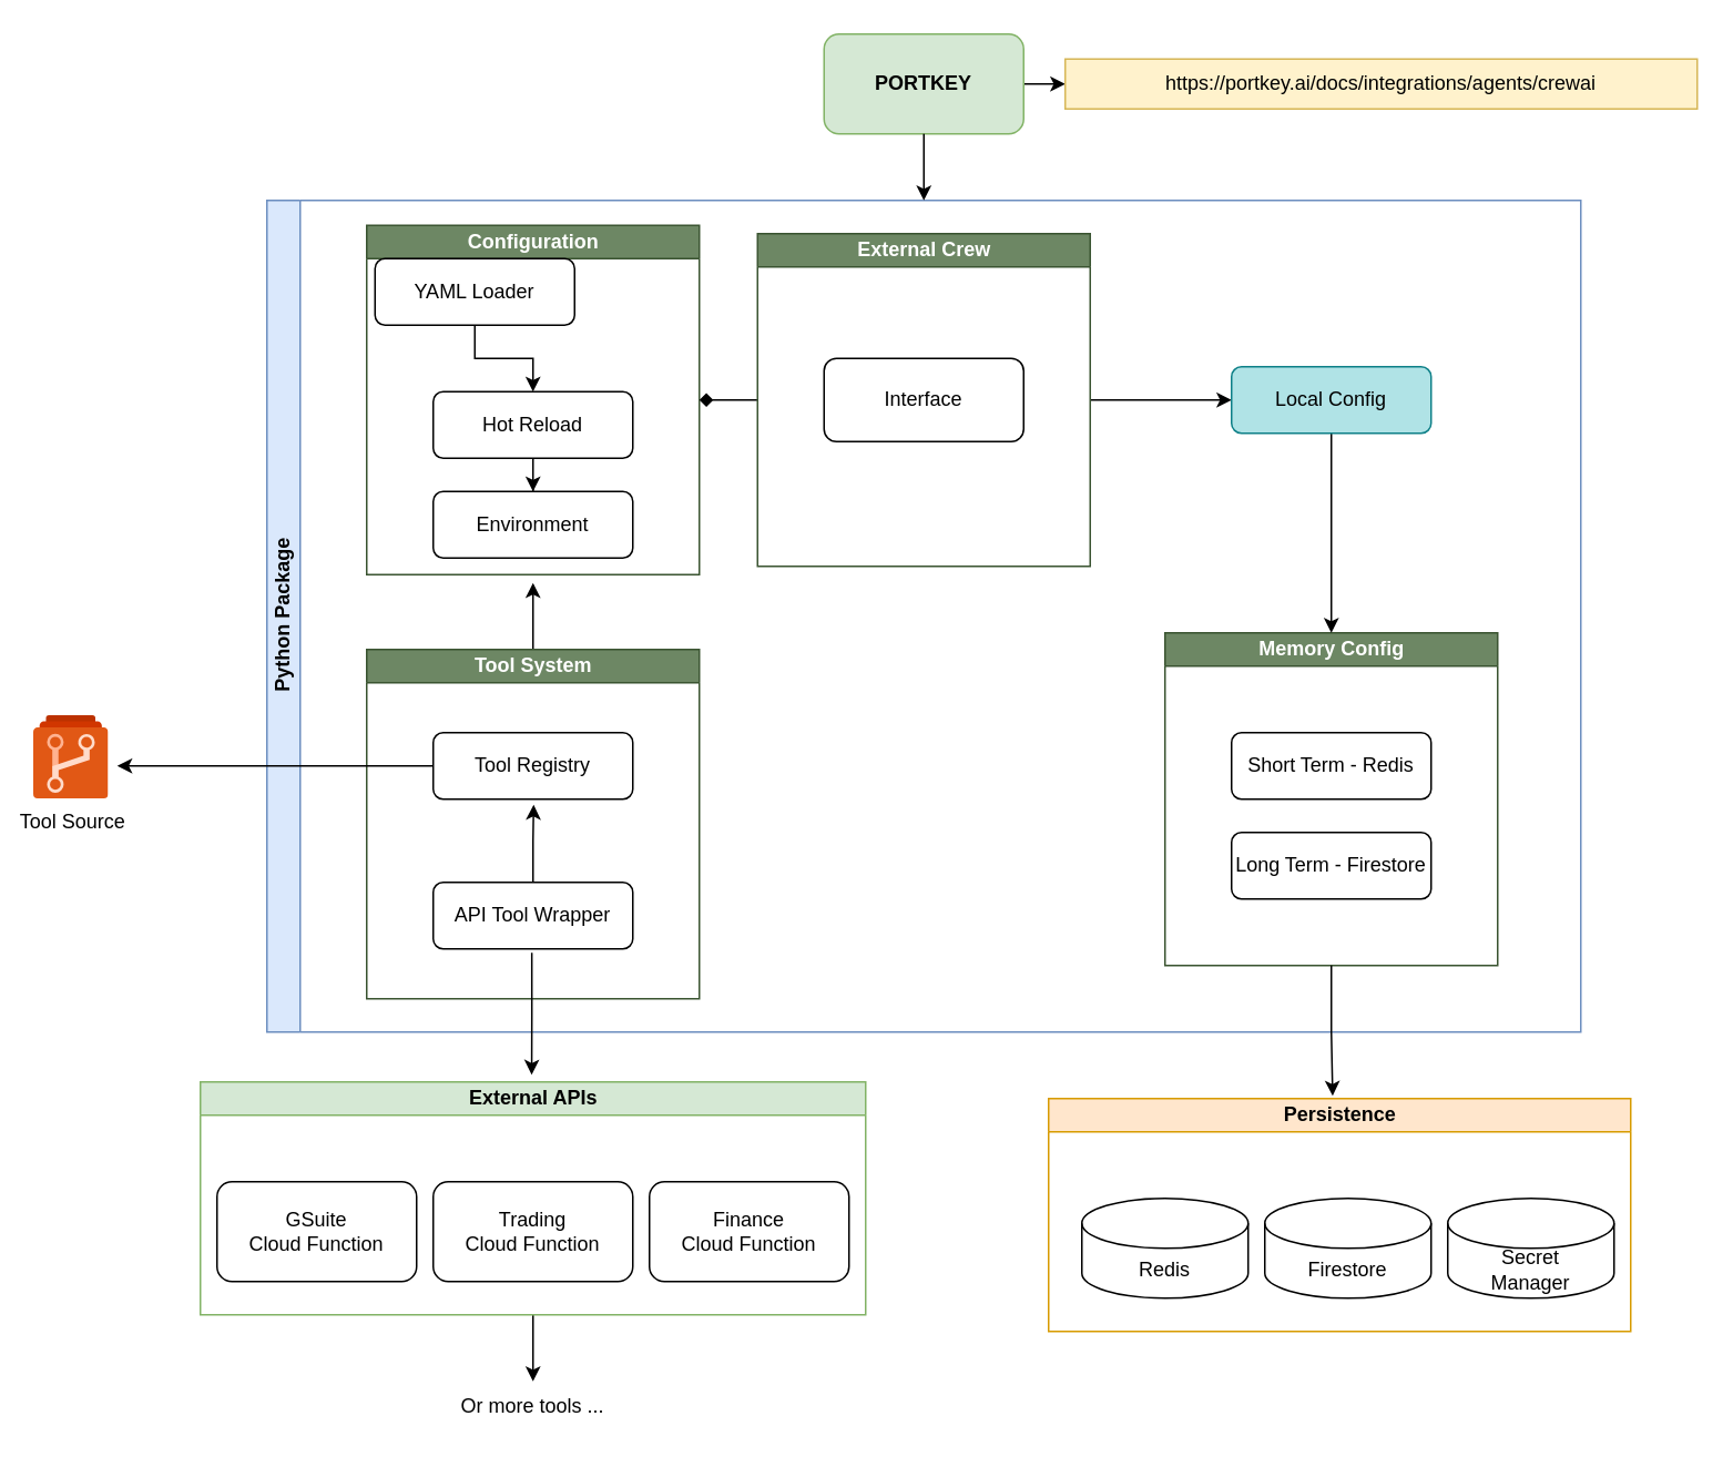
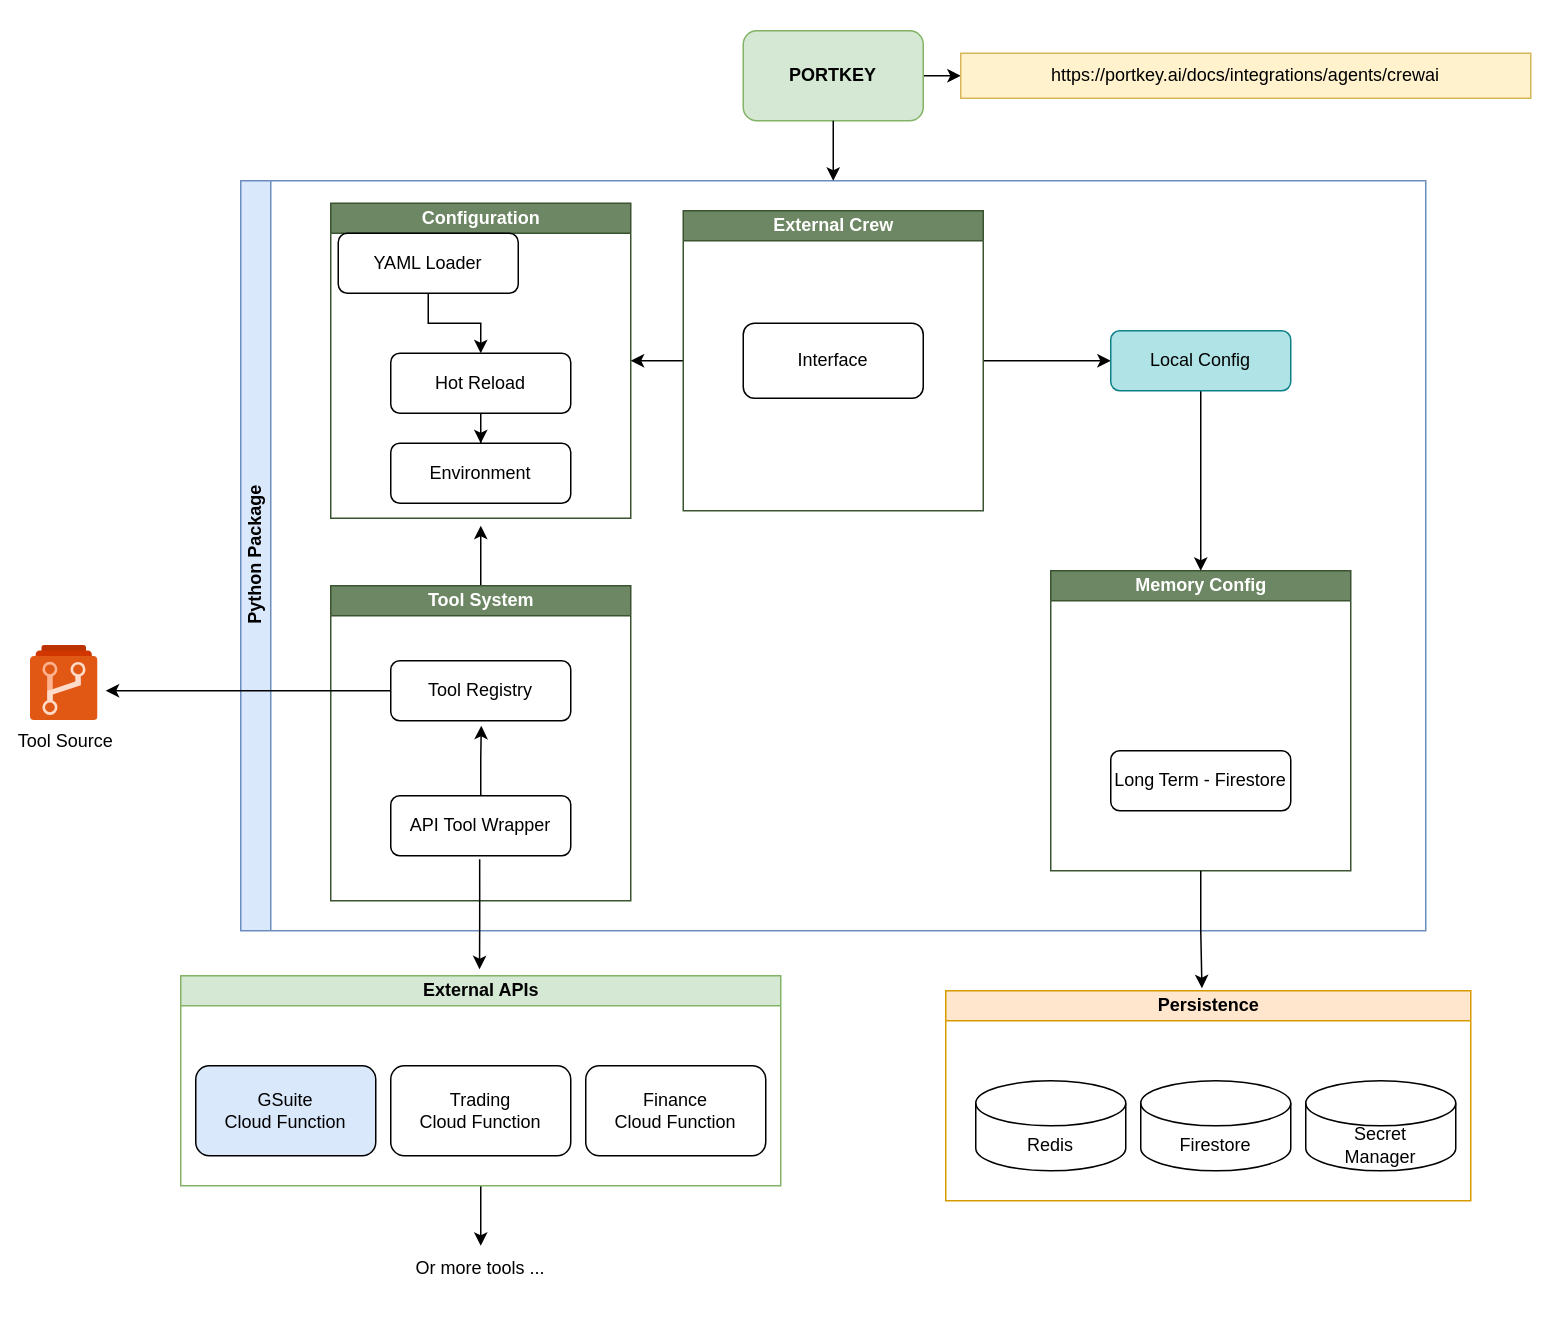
  <mxCell id="0" />
  <mxCell id="1" parent="0" />
  <mxCell id="2" style="edgeStyle=orthogonalEdgeStyle;rounded=0;orthogonalLoop=1;jettySize=auto;html=1;" parent="1" source="3" target="37" edge="1"><mxGeometry relative="1" as="geometry" /></mxCell>
  <mxCell id="3" value="PORTKEY" style="rounded=1;whiteSpace=wrap;html=1;fillColor=#d5e8d4;strokeColor=#82b366;fontStyle=1" parent="1" vertex="1"><mxGeometry x="495" y="20" width="120" height="60" as="geometry" /></mxCell>
  <mxCell id="4" value="Python Package" style="swimlane;startSize=20;horizontal=0;html=1;fillColor=#dae8fc;strokeColor=#6c8ebf;" parent="1" vertex="1"><mxGeometry x="160" y="120" width="790" height="500" as="geometry" /></mxCell>
  <mxCell id="5" style="edgeStyle=orthogonalEdgeStyle;rounded=0;orthogonalLoop=1;jettySize=auto;html=1;" parent="4" source="6" edge="1"><mxGeometry relative="1" as="geometry"><mxPoint x="160.0" y="230" as="targetPoint" /></mxGeometry></mxCell>
  <mxCell id="6" value="Tool System" style="swimlane;startSize=20;html=1;fillColor=#6d8764;fontColor=#ffffff;strokeColor=#3A5431;" parent="4" vertex="1"><mxGeometry x="60" y="270" width="200" height="210" as="geometry" /></mxCell>
  <mxCell id="7" style="edgeStyle=orthogonalEdgeStyle;rounded=0;orthogonalLoop=1;jettySize=auto;html=1;" parent="6" source="8" edge="1"><mxGeometry relative="1" as="geometry"><mxPoint x="-150" y="70" as="targetPoint" /></mxGeometry></mxCell>
  <mxCell id="8" value="Tool Registry" style="rounded=1;whiteSpace=wrap;html=1;" parent="6" vertex="1"><mxGeometry x="40" y="50" width="120" height="40" as="geometry" /></mxCell>
  <mxCell id="9" value="API Tool Wrapper" style="rounded=1;whiteSpace=wrap;html=1;" parent="6" vertex="1"><mxGeometry x="40" y="140" width="120" height="40" as="geometry" /></mxCell>
  <mxCell id="10" style="edgeStyle=orthogonalEdgeStyle;rounded=0;orthogonalLoop=1;jettySize=auto;html=1;entryX=0.503;entryY=1.083;entryDx=0;entryDy=0;entryPerimeter=0;" parent="6" source="9" target="8" edge="1"><mxGeometry relative="1" as="geometry" /></mxCell>
  <mxCell id="11" value="Memory Config" style="swimlane;startSize=20;html=1;fillColor=#6d8764;fontColor=#ffffff;strokeColor=#3A5431;" parent="4" vertex="1"><mxGeometry x="540" y="260" width="200" height="200" as="geometry" /></mxCell>
- <mxCell id="12" value="Short Term - Redis" style="rounded=1;whiteSpace=wrap;html=1;" parent="11" vertex="1"><mxGeometry x="40" y="60" width="120" height="40" as="geometry" /></mxCell>
  <mxCell id="13" value="Long Term - Firestore" style="rounded=1;whiteSpace=wrap;html=1;" parent="11" vertex="1"><mxGeometry x="40" y="120" width="120" height="40" as="geometry" /></mxCell>
  <mxCell id="14" value="Configuration" style="swimlane;startSize=20;html=1;fillColor=#6d8764;fontColor=#ffffff;strokeColor=#3A5431;" parent="4" vertex="1"><mxGeometry x="60" y="15" width="200" height="210" as="geometry" /></mxCell>
  <mxCell id="15" value="YAML Loader" style="rounded=1;whiteSpace=wrap;html=1;" parent="14" vertex="1"><mxGeometry x="5" y="20" width="120" height="40" as="geometry" /></mxCell>
  <mxCell id="16" value="Hot Reload" style="rounded=1;whiteSpace=wrap;html=1;" parent="14" vertex="1"><mxGeometry x="40" y="100" width="120" height="40" as="geometry" /></mxCell>
  <mxCell id="17" value="Environment" style="rounded=1;whiteSpace=wrap;html=1;" parent="14" vertex="1"><mxGeometry x="40" y="160" width="120" height="40" as="geometry" /></mxCell>
  <mxCell id="18" style="edgeStyle=orthogonalEdgeStyle;rounded=0;orthogonalLoop=1;jettySize=auto;html=1;" parent="14" source="15" target="16" edge="1"><mxGeometry relative="1" as="geometry" /></mxCell>
  <mxCell id="19" style="edgeStyle=orthogonalEdgeStyle;rounded=0;orthogonalLoop=1;jettySize=auto;html=1;" parent="14" source="16" target="17" edge="1"><mxGeometry relative="1" as="geometry" /></mxCell>
  <mxCell id="20" style="edgeStyle=orthogonalEdgeStyle;rounded=0;orthogonalLoop=1;jettySize=auto;html=1;entryX=0.5;entryY=0;entryDx=0;entryDy=0;" parent="4" source="25" target="11" edge="1"><mxGeometry relative="1" as="geometry" /></mxCell>
  <mxCell id="21" style="edgeStyle=orthogonalEdgeStyle;rounded=0;orthogonalLoop=1;jettySize=auto;html=1;entryX=0;entryY=0.5;entryDx=0;entryDy=0;" parent="4" source="23" target="25" edge="1"><mxGeometry relative="1" as="geometry" /></mxCell>
- <mxCell id="22" style="edgeStyle=orthogonalEdgeStyle;rounded=0;orthogonalLoop=1;jettySize=auto;html=1;entryX=1;entryY=0.5;entryDx=0;entryDy=0;endArrow=diamond;" parent="4" source="23" target="14" edge="1"><mxGeometry relative="1" as="geometry" /></mxCell>
+ <mxCell id="22" style="edgeStyle=orthogonalEdgeStyle;rounded=0;orthogonalLoop=1;jettySize=auto;html=1;entryX=1;entryY=0.5;entryDx=0;entryDy=0;" parent="4" source="23" target="14" edge="1"><mxGeometry relative="1" as="geometry" /></mxCell>
  <mxCell id="23" value="External Crew" style="swimlane;startSize=20;html=1;fillColor=#6d8764;fontColor=#ffffff;strokeColor=#3A5431;" parent="4" vertex="1"><mxGeometry x="295" y="20" width="200" height="200" as="geometry" /></mxCell>
  <mxCell id="24" value="Interface" style="rounded=1;whiteSpace=wrap;html=1;" parent="23" vertex="1"><mxGeometry x="40" y="75" width="120" height="50" as="geometry" /></mxCell>
  <mxCell id="25" value="Local Config" style="rounded=1;whiteSpace=wrap;html=1;fillColor=#b0e3e6;strokeColor=#0e8088;" parent="4" vertex="1"><mxGeometry x="580" y="100" width="120" height="40" as="geometry" /></mxCell>
  <mxCell id="26" value="" style="edgeStyle=orthogonalEdgeStyle;rounded=0;orthogonalLoop=1;jettySize=auto;html=1;" parent="1" source="27" target="38" edge="1"><mxGeometry relative="1" as="geometry" /></mxCell>
  <mxCell id="27" value="External APIs" style="swimlane;startSize=20;html=1;fillColor=#d5e8d4;strokeColor=#82b366;" parent="1" vertex="1"><mxGeometry x="120" y="650" width="400" height="140" as="geometry" /></mxCell>
- <mxCell id="28" value="GSuite&#10;Cloud Function" style="rounded=1;whiteSpace=wrap;html=1;" parent="27" vertex="1"><mxGeometry x="10" y="60" width="120" height="60" as="geometry" /></mxCell>
+ <mxCell id="28" value="GSuite&#10;Cloud Function" style="rounded=1;whiteSpace=wrap;html=1;fillColor=#dae8fc;" parent="27" vertex="1"><mxGeometry x="10" y="60" width="120" height="60" as="geometry" /></mxCell>
  <mxCell id="29" value="Trading&#10;Cloud Function" style="rounded=1;whiteSpace=wrap;html=1;" parent="27" vertex="1"><mxGeometry x="140" y="60" width="120" height="60" as="geometry" /></mxCell>
  <mxCell id="30" value="Finance&#10;Cloud Function" style="rounded=1;whiteSpace=wrap;html=1;" parent="27" vertex="1"><mxGeometry x="270" y="60" width="120" height="60" as="geometry" /></mxCell>
  <mxCell id="31" value="Persistence" style="swimlane;startSize=20;html=1;fillColor=#ffe6cc;strokeColor=#d79b00;" parent="1" vertex="1"><mxGeometry x="630" y="660" width="350" height="140" as="geometry" /></mxCell>
  <mxCell id="32" value="Redis" style="shape=cylinder3;whiteSpace=wrap;html=1;boundedLbl=1;backgroundOutline=1;size=15;" parent="31" vertex="1"><mxGeometry x="20" y="60" width="100" height="60" as="geometry" /></mxCell>
  <mxCell id="33" value="Firestore" style="shape=cylinder3;whiteSpace=wrap;html=1;boundedLbl=1;backgroundOutline=1;size=15;" parent="31" vertex="1"><mxGeometry x="130" y="60" width="100" height="60" as="geometry" /></mxCell>
  <mxCell id="34" value="Secret&#10;Manager" style="shape=cylinder3;whiteSpace=wrap;html=1;boundedLbl=1;backgroundOutline=1;size=15;" parent="31" vertex="1"><mxGeometry x="240" y="60" width="100" height="60" as="geometry" /></mxCell>
  <mxCell id="35" style="edgeStyle=orthogonalEdgeStyle;rounded=0;orthogonalLoop=1;jettySize=auto;html=1;" parent="1" source="3" target="4" edge="1"><mxGeometry relative="1" as="geometry" /></mxCell>
  <mxCell id="36" style="edgeStyle=orthogonalEdgeStyle;rounded=0;orthogonalLoop=1;jettySize=auto;html=1;entryX=0.488;entryY=-0.012;entryDx=0;entryDy=0;entryPerimeter=0;" parent="1" source="11" target="31" edge="1"><mxGeometry relative="1" as="geometry" /></mxCell>
  <mxCell id="37" value="https://portkey.ai/docs/integrations/agents/crewai" style="text;html=1;align=center;verticalAlign=middle;whiteSpace=wrap;rounded=0;fillColor=#fff2cc;strokeColor=#d6b656;" parent="1" vertex="1"><mxGeometry x="640" y="35" width="380" height="30" as="geometry" /></mxCell>
  <mxCell id="38" value="Or more tools ..." style="text;html=1;align=center;verticalAlign=middle;whiteSpace=wrap;rounded=0;" parent="1" vertex="1"><mxGeometry x="245" y="830" width="150" height="30" as="geometry" /></mxCell>
  <mxCell id="39" style="edgeStyle=orthogonalEdgeStyle;rounded=0;orthogonalLoop=1;jettySize=auto;html=1;entryX=0.498;entryY=-0.031;entryDx=0;entryDy=0;entryPerimeter=0;exitX=0.494;exitY=1.058;exitDx=0;exitDy=0;exitPerimeter=0;" parent="1" source="9" target="27" edge="1"><mxGeometry relative="1" as="geometry" /></mxCell>
  <mxCell id="40" value="Tool Source" style="image;sketch=0;aspect=fixed;html=1;points=[];align=center;fontSize=12;image=img/lib/mscae/Azure_Repos.svg;" parent="1" vertex="1"><mxGeometry x="20" y="430" width="45" height="50" as="geometry" /></mxCell>
